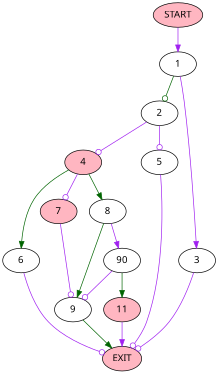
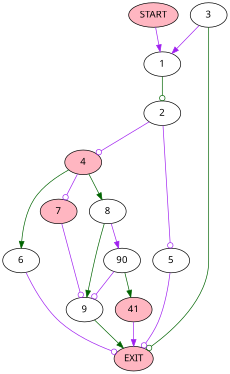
  digraph {
    fontname="Noto Sans"
    node [fillcolor=white fontname="Noto Sans" style=filled]
    edge [arrowhead=normal color=purple fontname="Noto Sans"]
    n1 [fillcolor=lightpink label=START]
    1
    2
    3
    n5 [fillcolor=lightpink label=EXIT]
    4 [fillcolor=lightpink]
    5
    6
    7 [fillcolor=lightpink]
    8
    9
    n12 [label=90]
-   11 [fillcolor=lightpink]
+   11 [fillcolor=lightpink label=41]
    n1 -> 1
    1 -> 2 [arrowhead=odot color=darkgreen]
-   1 -> 3
+   3 -> 1
    2 -> 4 [arrowhead=odot]
    2 -> 5 [arrowhead=odot]
-   3 -> n5 [arrowhead=odot]
+   3 -> n5 [arrowhead=odot color=darkgreen]
    4 -> 6 [color=darkgreen]
    4 -> 7 [arrowhead=odot]
    4 -> 8 [color=darkgreen]
    5 -> n5 [arrowhead=odot]
    6 -> n5 [arrowhead=odot]
    7 -> 9 [arrowhead=odot]
    8 -> 9 [color=darkgreen]
    8 -> n12
    9 -> n5 [color=darkgreen]
    n12 -> 9 [arrowhead=odot]
    n12 -> 11 [color=darkgreen]
    11 -> n5
  }
